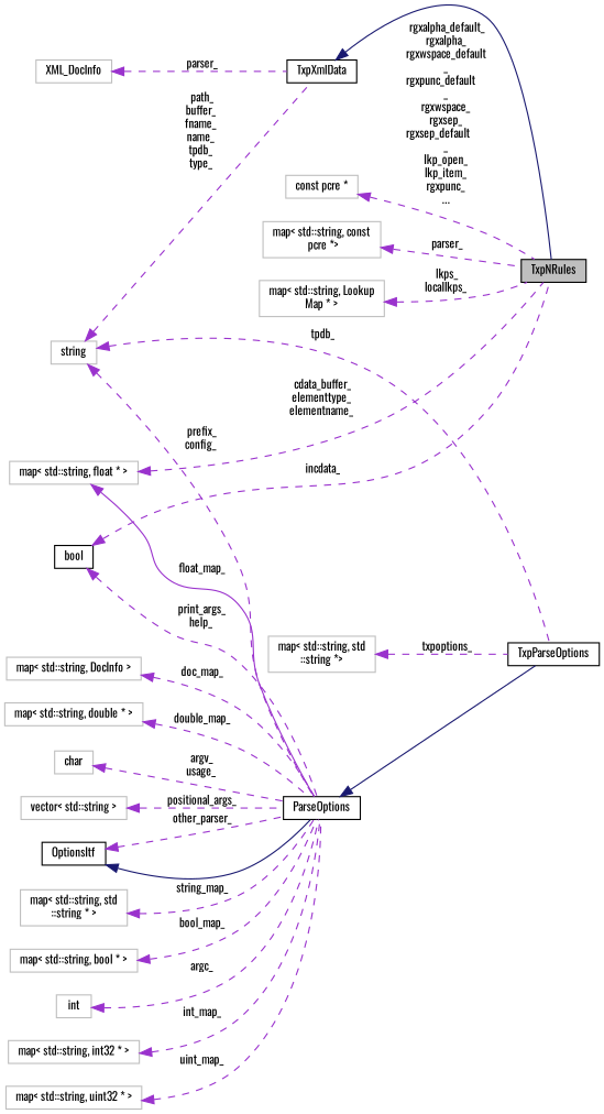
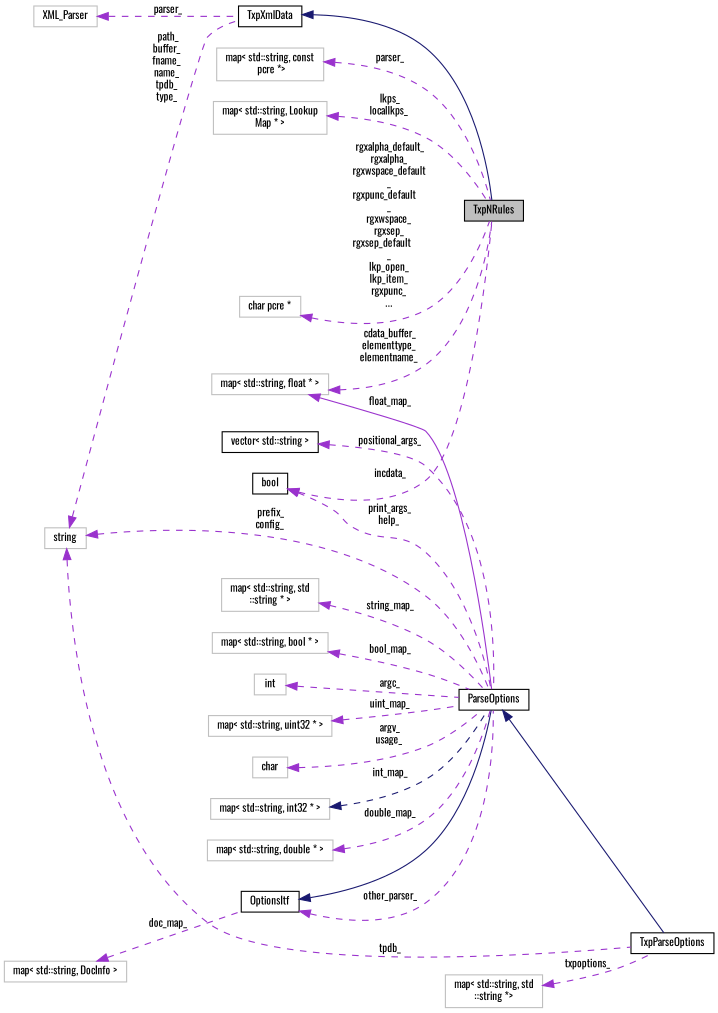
  digraph {
    fontname=Oswald
    rankdir=LR
    node [color=grey75 fillcolor=white fontname=Oswald fontsize=10 shape=record style=filled]
    edge [color=darkorchid3 dir=back fontname=Oswald fontsize=10 labelfontname=Helvetica labelfontsize=10 style=dashed]
    n1 [color=black fillcolor=grey75 fontcolor=black height=0.2 label=TxpNRules width=0.4]
    n2 [color=black height=0.2 label=TxpXmlData width=0.4]
-   n3 [height=0.2 label=XML_DocInfo width=0.4]
+   n3 [height=0.2 label=XML_Parser width=0.4]
    n4 [height=0.2 label=string width=0.4]
    n5 [color=black height=0.2 label=TxpParseOptions width=0.4]
    n6 [color=black height=0.2 label=ParseOptions width=0.4]
    n7 [color=black height=0.2 label=OptionsItf width=0.4]
    n8 [height=0.2 label="map\< std::string, DocInfo \>" width=0.4]
    n9 [height=0.2 label="map\< std::string, double * \>" width=0.4]
    n10 [height=0.2 label=char width=0.4]
-   n11 [height=0.2 label="vector\< std::string \>" width=0.4]
+   n11 [color=black height=0.2 label="vector\< std::string \>" width=0.4]
    n12 [height=0.2 label="map\< std::string, std\l::string * \>" width=0.4]
    n13 [height=0.2 label="map\< std::string, bool * \>" width=0.4]
    n14 [height=0.2 label=int width=0.4]
    n15 [color=black height=0.2 label=bool width=0.4]
    n16 [height=0.2 label="map\< std::string, int32 * \>" width=0.4]
    n17 [height=0.2 label="map\< std::string, float * \>" width=0.4]
    n18 [height=0.2 label="map\< std::string, uint32 * \>" width=0.4]
    n19 [height=0.2 label="map\< std::string, std\l::string *\>" width=0.4]
-   n20 [height=0.2 label="const pcre *" width=0.4]
+   n20 [height=0.2 label="char pcre *" width=0.4]
    n21 [height=0.2 label="map\< std::string, const\l pcre *\>" width=0.4]
    n22 [height=0.2 label="map\< std::string, Lookup\lMap * \>" width=0.4]
    n2 -> n1 [color=midnightblue style=solid]
    n3 -> n2 [label=" parser_"]
    n4 -> n2 [label=" path_\nbuffer_\nfname_\nname_\ntpdb_\ntype_"]
    n4 -> n5 [label=" tpdb_"]
    n4 -> n6 [label=" prefix_\nconfig_"]
    n6 -> n5 [color=midnightblue style=solid]
    n7 -> n6 [color=midnightblue style=solid]
    n7 -> n6 [label=" other_parser_"]
-   n8 -> n6 [label=" doc_map_"]
+   n8 -> n7 [label=" doc_map_"]
    n9 -> n6 [label=" double_map_"]
    n10 -> n6 [label=" argv_\nusage_"]
    n11 -> n6 [label=" positional_args_"]
    n12 -> n6 [label=" string_map_"]
    n13 -> n6 [label=" bool_map_"]
    n14 -> n6 [label=" argc_"]
    n15 -> n1 [label=" incdata_"]
    n15 -> n6 [label=" print_args_\nhelp_"]
-   n16 -> n6 [label=" int_map_"]
+   n16 -> n6 [color=midnightblue label=" int_map_"]
    n17 -> n1 [label=" cdata_buffer_\nelementtype_\nelementname_"]
    n17 -> n6 [label=" float_map_" style=solid]
    n18 -> n6 [label=" uint_map_"]
    n19 -> n5 [label=" txpoptions_"]
    n20 -> n1 [label=" rgxalpha_default_\nrgxalpha_\nrgxwspace_default\l_\nrgxpunc_default\l_\nrgxwspace_\nrgxsep_\nrgxsep_default\l_\nlkp_open_\nlkp_item_\nrgxpunc_\n..."]
    n21 -> n1 [label=" parser_"]
    n22 -> n1 [label=" lkps_\nlocallkps_"]
  }
